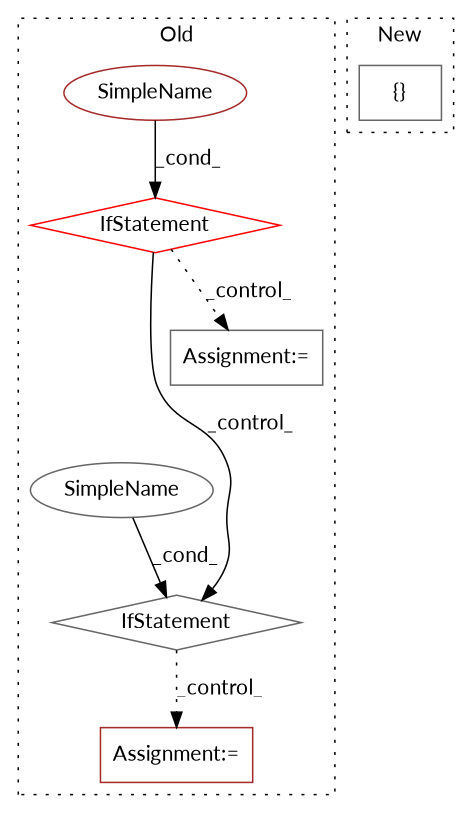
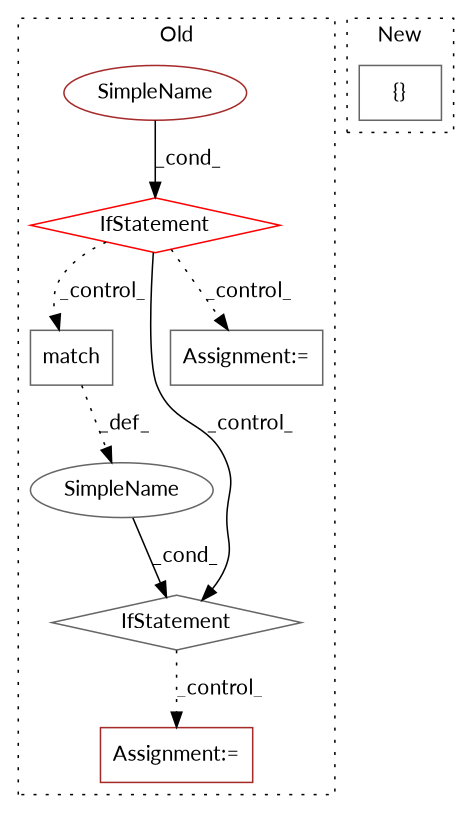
  digraph {
    fontname=Lato
    node [a=25 shape=box color=gray40 fontname=Lato]
    edge [style=dotted fontname=Lato]
+   n1 [a=32 l="6,1" label=match s="2215,2242"]
    n2 [l="4,2" label=IfStatement s="2208,2243" shape=diamond]
    n3 [a=42 label=SimpleName shape=ellipse color=brown]
    n4 [a=7 l=1 label="Assignment:=" s=2095]
    n5 [l="4,2" label=IfStatement s="1882,1928" shape=diamond color=red]
    n6 [a=42 label=SimpleName shape=ellipse]
    n7 [a=7 l=1 label="Assignment:=" s=2385 color=brown]
    n8 [a=4 l=2 label="{}" s=1476]
    subgraph cluster_1 {
      label=Old
      style=dotted
+     n1
      n2
      n3
      n4
      n5
      n6
      n7
    }
    subgraph cluster_2 {
      label=New
      style=dotted
      n8
    }
+   n1 -> n6 [label=_def_]
    n2 -> n7 [label=_control_]
    n3 -> n5 [label=_cond_ style=solid]
+   n5 -> n1 [label=_control_]
    n5 -> n2 [label=_control_ style=solid]
    n5 -> n4 [label=_control_]
    n6 -> n2 [label=_cond_ style=solid]
  }
